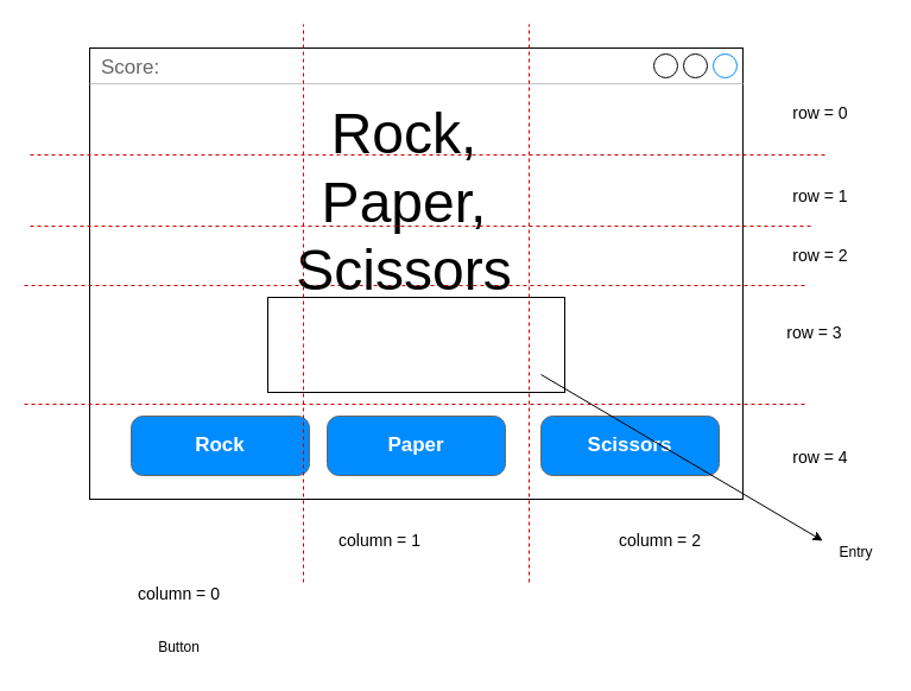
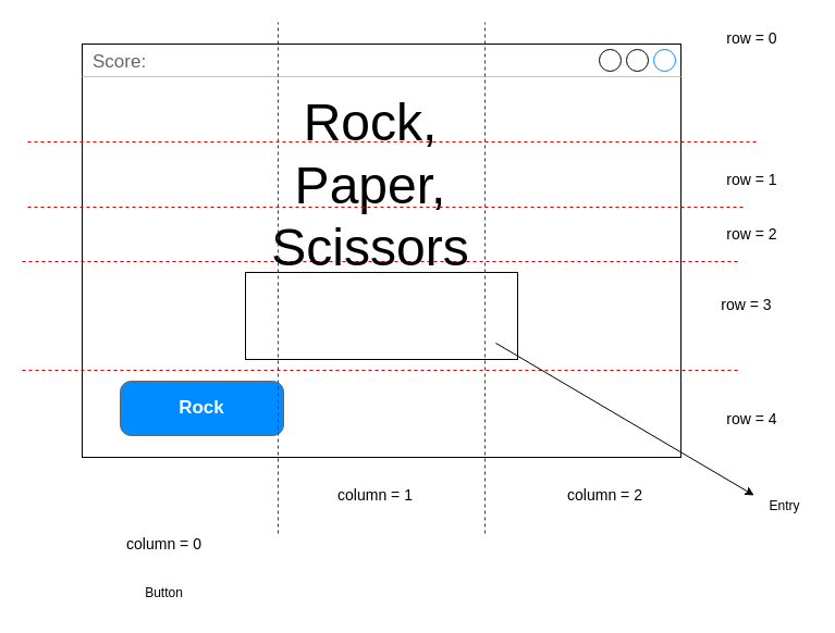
  <mxCell id="0" />
  <mxCell id="1" parent="0" />
  <mxCell id="2" value="Score:&amp;nbsp;" style="strokeWidth=1;shadow=0;dashed=0;align=center;html=1;shape=mxgraph.mockup.containers.window;align=left;verticalAlign=top;spacingLeft=8;strokeColor2=#008cff;strokeColor3=#c4c4c4;fontColor=#666666;mainText=;fontSize=17;labelBackgroundColor=none;whiteSpace=wrap;" vertex="1" parent="1"><mxGeometry x="75" y="40" width="550" height="380" as="geometry" /></mxCell>
  <mxCell id="3" value="Rock" style="strokeWidth=1;shadow=0;dashed=0;align=center;html=1;shape=mxgraph.mockup.buttons.button;strokeColor=#666666;fontColor=#ffffff;mainText=;buttonStyle=round;fontSize=17;fontStyle=1;fillColor=#008cff;whiteSpace=wrap;" vertex="1" parent="1"><mxGeometry x="110" y="350" width="150" height="50" as="geometry" /></mxCell>
- <mxCell id="4" value="Paper" style="strokeWidth=1;shadow=0;dashed=0;align=center;html=1;shape=mxgraph.mockup.buttons.button;strokeColor=#666666;fontColor=#ffffff;mainText=;buttonStyle=round;fontSize=17;fontStyle=1;fillColor=#008cff;whiteSpace=wrap;" vertex="1" parent="1"><mxGeometry x="275" y="350" width="150" height="50" as="geometry" /></mxCell>
- <mxCell id="5" value="Scissors" style="strokeWidth=1;shadow=0;dashed=0;align=center;html=1;shape=mxgraph.mockup.buttons.button;strokeColor=#666666;fontColor=#ffffff;mainText=;buttonStyle=round;fontSize=17;fontStyle=1;fillColor=#008cff;whiteSpace=wrap;" vertex="1" parent="1"><mxGeometry x="455" y="350" width="150" height="50" as="geometry" /></mxCell>
  <mxCell id="6" value="" style="endArrow=none;dashed=1;html=1;strokeColor=#CC0000;" edge="1" parent="1"><mxGeometry width="50" height="50" relative="1" as="geometry"><mxPoint x="20" y="240" as="sourcePoint" /><mxPoint x="680" y="240" as="targetPoint" /><Array as="points"><mxPoint x="140" y="240" /><mxPoint x="280" y="240" /></Array></mxGeometry></mxCell>
  <mxCell id="7" value="" style="endArrow=none;dashed=1;html=1;strokeColor=#CC0000;" edge="1" parent="1"><mxGeometry width="50" height="50" relative="1" as="geometry"><mxPoint x="20" y="340" as="sourcePoint" /><mxPoint x="680" y="340" as="targetPoint" /><Array as="points"><mxPoint x="280" y="340" /></Array></mxGeometry></mxCell>
  <mxCell id="8" value="&lt;font style=&quot;font-size: 14px;&quot;&gt;column = 0&lt;/font&gt;" style="text;html=1;align=center;verticalAlign=middle;resizable=0;points=[];autosize=1;strokeColor=none;fillColor=none;" vertex="1" parent="1"><mxGeometry x="105" y="485" width="90" height="30" as="geometry" /></mxCell>
  <mxCell id="9" value="&lt;font style=&quot;font-size: 14px;&quot;&gt;column = 2&lt;/font&gt;" style="text;html=1;align=center;verticalAlign=middle;resizable=0;points=[];autosize=1;strokeColor=none;fillColor=none;" vertex="1" parent="1"><mxGeometry x="510" y="440" width="90" height="30" as="geometry" /></mxCell>
- <mxCell id="10" value="&lt;font style=&quot;font-size: 14px;&quot;&gt;column = 1&lt;/font&gt;" style="text;html=1;align=center;verticalAlign=middle;resizable=0;points=[];autosize=1;strokeColor=none;fillColor=none;" vertex="1" parent="1"><mxGeometry x="273.5" y="440" width="90" height="30" as="geometry" /></mxCell>
+ <mxCell id="10" value="&lt;font style=&quot;font-size: 14px;&quot;&gt;column = 1&lt;/font&gt;" style="text;html=1;align=center;verticalAlign=middle;resizable=0;points=[];autosize=1;strokeColor=none;fillColor=none;" vertex="1" parent="1"><mxGeometry x="298.5" y="440" width="90" height="30" as="geometry" /></mxCell>
  <mxCell id="11" value="&lt;font style=&quot;font-size: 14px;&quot;&gt;row = 3&lt;/font&gt;" style="text;html=1;align=center;verticalAlign=middle;resizable=0;points=[];autosize=1;strokeColor=none;fillColor=none;" vertex="1" parent="1"><mxGeometry x="650" y="265" width="70" height="30" as="geometry" /></mxCell>
  <mxCell id="12" value="&lt;font style=&quot;font-size: 14px;&quot;&gt;row = 4&lt;/font&gt;" style="text;html=1;align=center;verticalAlign=middle;resizable=0;points=[];autosize=1;strokeColor=none;fillColor=none;" vertex="1" parent="1"><mxGeometry x="655" y="370" width="70" height="30" as="geometry" /></mxCell>
  <mxCell id="13" value="&lt;font style=&quot;font-size: 14px;&quot;&gt;row = 2&lt;/font&gt;" style="text;html=1;align=center;verticalAlign=middle;resizable=0;points=[];autosize=1;strokeColor=none;fillColor=none;" vertex="1" parent="1"><mxGeometry x="655" y="200" width="70" height="30" as="geometry" /></mxCell>
  <mxCell id="14" value="&lt;font style=&quot;font-size: 14px;&quot;&gt;row = 1&lt;/font&gt;" style="text;html=1;align=center;verticalAlign=middle;resizable=0;points=[];autosize=1;strokeColor=none;fillColor=none;" vertex="1" parent="1"><mxGeometry x="655" y="150" width="70" height="30" as="geometry" /></mxCell>
  <mxCell id="15" value="&lt;font style=&quot;font-size: 48px;&quot;&gt;Rock, Paper, Scissors&lt;/font&gt;" style="text;strokeColor=none;align=center;fillColor=none;html=1;verticalAlign=middle;whiteSpace=wrap;rounded=0;" vertex="1" parent="1"><mxGeometry x="295" y="135" width="90" height="70" as="geometry" /></mxCell>
  <mxCell id="16" value="" style="rounded=0;whiteSpace=wrap;html=1;" vertex="1" parent="1"><mxGeometry x="225" y="250" width="250" height="80" as="geometry" /></mxCell>
  <mxCell id="17" value="" style="endArrow=none;dashed=1;html=1;strokeColor=#CC0000;" edge="1" parent="1"><mxGeometry width="50" height="50" relative="1" as="geometry"><mxPoint x="25" y="190" as="sourcePoint" /><mxPoint x="685" y="190" as="targetPoint" /><Array as="points"><mxPoint x="285" y="190" /></Array></mxGeometry></mxCell>
  <mxCell id="18" value="" style="endArrow=none;dashed=1;html=1;strokeColor=#CC0000;" edge="1" parent="1"><mxGeometry width="50" height="50" relative="1" as="geometry"><mxPoint x="25" y="130" as="sourcePoint" /><mxPoint x="695" y="130" as="targetPoint" /><Array as="points"><mxPoint x="295" y="130" /></Array></mxGeometry></mxCell>
  <mxCell id="19" value="" style="endArrow=none;dashed=1;html=1;strokeColor=#CC0000;" edge="1" parent="1"><mxGeometry width="50" height="50" relative="1" as="geometry"><mxPoint x="445" y="490" as="sourcePoint" /><mxPoint x="445" y="20" as="targetPoint" /><Array as="points"><mxPoint x="445" y="280" /></Array></mxGeometry></mxCell>
  <mxCell id="20" value="" style="endArrow=none;dashed=1;html=1;strokeColor=#CC0000;" edge="1" parent="1"><mxGeometry width="50" height="50" relative="1" as="geometry"><mxPoint x="255" y="490" as="sourcePoint" /><mxPoint x="255" y="20" as="targetPoint" /><Array as="points"><mxPoint x="255" y="280" /></Array></mxGeometry></mxCell>
- <mxCell id="21" value="&lt;font style=&quot;font-size: 14px;&quot;&gt;row = 0&lt;/font&gt;" style="text;html=1;align=center;verticalAlign=middle;resizable=0;points=[];autosize=1;strokeColor=none;fillColor=none;" vertex="1" parent="1"><mxGeometry x="655" y="80" width="70" height="30" as="geometry" /></mxCell>
+ <mxCell id="21" value="&lt;font style=&quot;font-size: 14px;&quot;&gt;row = 0&lt;/font&gt;" style="text;html=1;align=center;verticalAlign=middle;resizable=0;points=[];autosize=1;strokeColor=none;fillColor=none;" vertex="1" parent="1"><mxGeometry x="655" y="20" width="70" height="30" as="geometry" /></mxCell>
  <mxCell id="22" value="" style="endArrow=classic;html=1;" edge="1" parent="1"><mxGeometry width="50" height="50" relative="1" as="geometry"><mxPoint x="454.998" y="315" as="sourcePoint" /><mxPoint x="692.22" y="455" as="targetPoint" /><Array as="points" /></mxGeometry></mxCell>
  <mxCell id="23" value="Button" style="text;html=1;align=center;verticalAlign=middle;resizable=0;points=[];autosize=1;strokeColor=none;fillColor=none;" vertex="1" parent="1"><mxGeometry x="120" y="530" width="60" height="30" as="geometry" /></mxCell>
  <mxCell id="24" value="Entry" style="text;html=1;align=center;verticalAlign=middle;resizable=0;points=[];autosize=1;strokeColor=none;fillColor=none;" vertex="1" parent="1"><mxGeometry x="695" y="450" width="50" height="30" as="geometry" /></mxCell>
